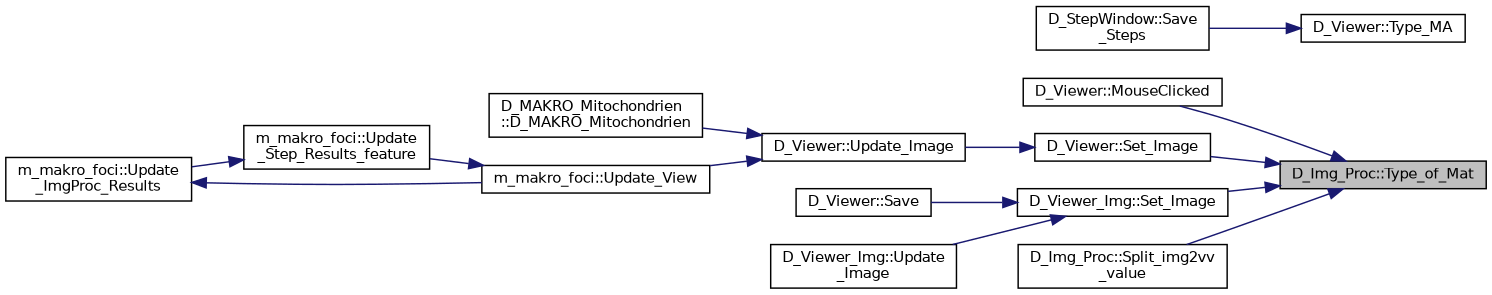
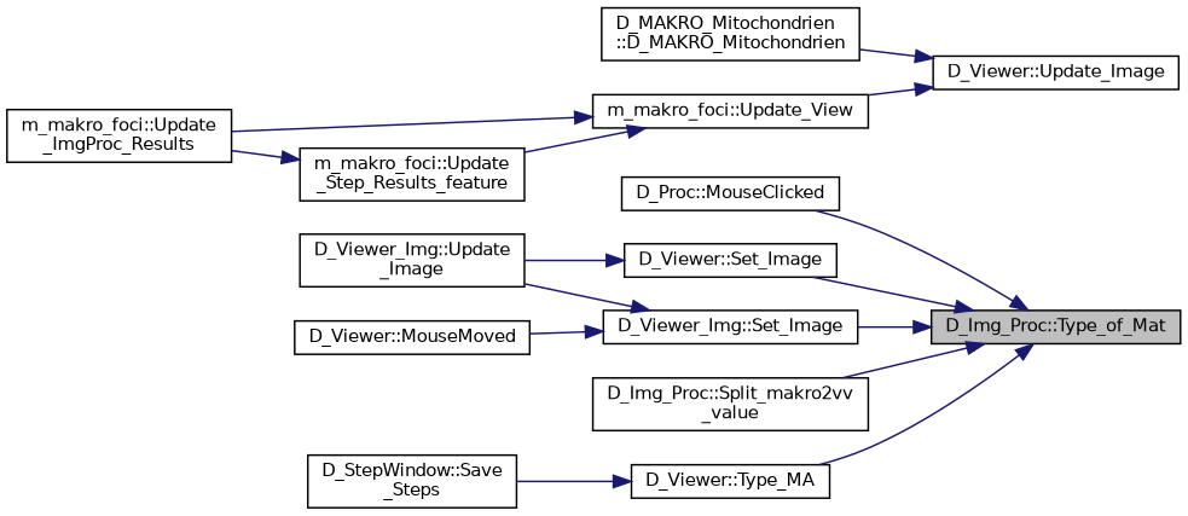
  digraph {
    rankdir=RL
    node [color=black fillcolor=white fontname=Helvetica fontsize=10 shape=record style=filled]
    edge [color=midnightblue dir=back fontname=Helvetica fontsize=10 labelfontname=Helvetica labelfontsize=10 style=solid]
    n1 [fillcolor=grey75 fontcolor=black height=0.2 label="D_Img_Proc::Type_of_Mat" width=0.4]
-   n2 [height=0.2 label="D_Viewer::MouseClicked" width=0.4]
+   n2 [height=0.2 label="D_Proc::MouseClicked" width=0.4]
    n3 [height=0.2 label="D_Viewer::Set_Image" width=0.4]
    n4 [height=0.2 label="D_Viewer_Img::Set_Image" width=0.4]
-   n5 [height=0.2 label="D_Img_Proc::Split_img2vv\l_value" width=0.4]
+   n5 [height=0.2 label="D_Img_Proc::Split_makro2vv\l_value" width=0.4]
    n6 [height=0.2 label="D_Viewer::Type_MA" width=0.4]
-   n7 [height=0.2 label="D_Viewer::Save" width=0.4]
+   n7 [height=0.2 label="D_Viewer::MouseMoved" width=0.4]
    n8 [height=0.2 label="D_Viewer::Update_Image" width=0.4]
    n9 [height=0.2 label="D_Viewer_Img::Update\l_Image" width=0.4]
    n10 [height=0.2 label="D_StepWindow::Save\l_Steps" width=0.4]
    n11 [height=0.2 label="D_MAKRO_Mitochondrien\l::D_MAKRO_Mitochondrien" width=0.4]
    n12 [height=0.2 label="m_makro_foci::Update_View" width=0.4]
    n13 [height=0.2 label="m_makro_foci::Update\l_ImgProc_Results" width=0.4]
    n14 [height=0.2 label="m_makro_foci::Update\l_Step_Results_feature" width=0.4]
    n1 -> n2
    n1 -> n3
    n1 -> n4
    n1 -> n5
-   n3 -> n8
+   n1 -> n6
+   n3 -> n9
    n4 -> n7
    n4 -> n9
    n6 -> n10
    n8 -> n11
    n8 -> n12
-   n13 -> n12
+   n12 -> n13
    n12 -> n14
    n14 -> n13
  }
